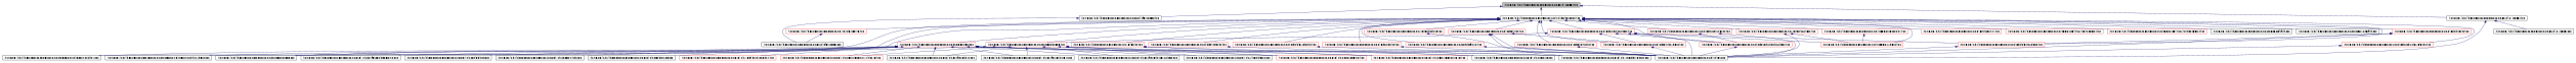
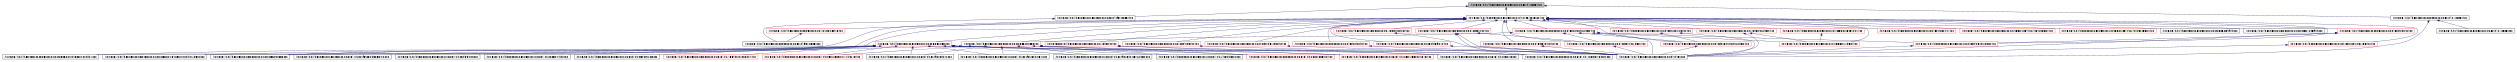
  digraph {
    node [color=red fillcolor=white fontname=Helvetica fontsize=10 shape=record style=filled]
    edge [color=midnightblue dir=back fontname=Helvetica fontsize=10 labelfontname=Helvetica labelfontsize=10 style=solid]
    n1 [color=black fillcolor=grey75 fontcolor=black height=0.2 label="/home/travis/build/espressopp/espressopp/src/esutil/Logger.hpp" width=0.4]
    n2 [color=black height=0.2 label="/home/travis/build/espressopp/espressopp/src/esutil/GenLogger.hpp" width=0.4]
    n3 [color=black height=0.2 label="/home/travis/build/espressopp/espressopp/src/esutil/PyLogger.hpp" width=0.4]
    n4 [color=black height=0.2 label="/home/travis/build/espressopp/espressopp/src/include/log4espp.hpp" width=0.4]
    n5 [color=black height=0.2 label="/home/travis/build/espressopp/espressopp/src/esutil/GenLogger.cpp" width=0.4]
    n6 [color=black height=0.2 label="/home/travis/build/espressopp/espressopp/src/bindings.cpp" width=0.4]
    n7 [color=black height=0.2 label="/home/travis/build/espressopp/espressopp/src/esutil/PyLogger.cpp" width=0.4]
    n8 [height=0.2 label="/home/travis/build/espressopp/espressopp/src/bc/BC.espressopp" width=0.4]
    n9 [color=black height=0.2 label="/home/travis/build/espressopp/espressopp/src/storage/DomainDecomposition.cpp" width=0.4]
    n10 [color=black height=0.2 label="/home/travis/build/espressopp/espressopp/src/storage/DomainDecompositionAdress.cpp" width=0.4]
    n11 [color=black height=0.2 label="/home/travis/build/espressopp/espressopp/src/storage/Storage.cpp" width=0.4]
    n12 [height=0.2 label="/home/travis/build/espressopp/espressopp/src/storage/Storage.hpp" width=0.4]
    n13 [height=0.2 label="/home/travis/build/espressopp/espressopp/src/FixedListComm.hpp" width=0.4]
    n14 [height=0.2 label="/home/travis/build/espressopp/espressopp/src/FixedPairDistList.hpp" width=0.4]
    n15 [height=0.2 label="/home/travis/build/espressopp/espressopp/src/FixedPairList.hpp" width=0.4]
    n16 [height=0.2 label="/home/travis/build/espressopp/espressopp/src/FixedPairListAdress.hpp" width=0.4]
    n17 [height=0.2 label="/home/travis/build/espressopp/espressopp/src/FixedTupleListAdress.hpp" width=0.4]
    n18 [height=0.2 label="/home/travis/build/espressopp/espressopp/src/FixedQuadrupleListAdress.hpp" width=0.4]
    n19 [height=0.2 label="/home/travis/build/espressopp/espressopp/src/FixedTripleListAdress.hpp" width=0.4]
    n20 [height=0.2 label="/home/travis/build/espressopp/espressopp/src/integrator/Adress.hpp" width=0.4]
    n21 [height=0.2 label="/home/travis/build/espressopp/espressopp/src/FixedQuadrupleAngleList.hpp" width=0.4]
    n22 [height=0.2 label="/home/travis/build/espressopp/espressopp/src/FixedQuadrupleList.hpp" width=0.4]
    n23 [height=0.2 label="/home/travis/build/espressopp/espressopp/src/FixedSingleList.hpp" width=0.4]
    n24 [height=0.2 label="/home/travis/build/espressopp/espressopp/src/FixedTripleAngleList.hpp" width=0.4]
    n25 [height=0.2 label="/home/travis/build/espressopp/espressopp/src/FixedTripleList.hpp" width=0.4]
    n26 [height=0.2 label="/home/travis/build/espressopp/espressopp/src/FixedTupleList.hpp" width=0.4]
    n27 [height=0.2 label="/home/travis/build/espressopp/espressopp/src/include/logging.hpp" width=0.4]
    n28 [height=0.2 label="/home/travis/build/espressopp/espressopp/src/integrator/Extension.hpp" width=0.4]
    n29 [height=0.2 label="/home/travis/build/espressopp/espressopp/src/ParticleGroup.hpp" width=0.4]
    n30 [height=0.2 label="/home/travis/build/espressopp/espressopp/src/iterator/CellListAllPairsIterator.hpp" width=0.4]
    n31 [height=0.2 label="/home/travis/build/espressopp/espressopp/src/iterator/CellListAllTriplesIterator.hpp" width=0.4]
    n32 [color=black height=0.2 label="/home/travis/build/espressopp/espressopp/src/storage/CellGrid.cpp" width=0.4]
    n33 [color=black height=0.2 label="/home/travis/build/espressopp/espressopp/src/storage/NodeGrid.cpp" width=0.4]
-   n34 [height=0.2 label="/home/travis/build/espressopp/espressopp/src/VerletList.hpp" width=0.4]
+   n34 [height=0.2 label="/home/iterator/build/espressopp/espressopp/src/VerletList.hpp" width=0.4]
    n35 [height=0.2 label="/home/travis/build/espressopp/espressopp/src/VerletListAdress.hpp" width=0.4]
    n36 [height=0.2 label="/home/travis/build/espressopp/espressopp/src/VerletListTriple.hpp" width=0.4]
    n37 [color=black height=0.2 label="/home/travis/build/espressopp/espressopp/src/analysis/AllParticlePos.cpp" width=0.4]
    n38 [height=0.2 label="/home/travis/build/espressopp/espressopp/src/analysis/PressureTensor.hpp" width=0.4]
    n39 [height=0.2 label="/home/travis/build/espressopp/espressopp/src/analysis/PressureTensorLayer.hpp" width=0.4]
    n40 [height=0.2 label="/home/travis/build/espressopp/espressopp/src/analysis/PressureTensorMultiLayer.hpp" width=0.4]
    n41 [height=0.2 label="/home/travis/build/espressopp/espressopp/src/analysis/NeighborFluctuation.hpp" width=0.4]
    n42 [color=black height=0.2 label="/home/travis/build/espressopp/espressopp/src/analysis/ConfigsParticleDecomp.cpp" width=0.4]
    n43 [color=black height=0.2 label="/home/travis/build/espressopp/espressopp/src/analysis/Configurations.cpp" width=0.4]
    n44 [color=black height=0.2 label="/home/travis/build/espressopp/espressopp/src/analysis/ConfigurationsExt.cpp" width=0.4]
    n45 [color=black height=0.2 label="/home/travis/build/espressopp/espressopp/src/analysis/ConfigurationsExtAdress.cpp" width=0.4]
    n46 [color=black height=0.2 label="/home/travis/build/espressopp/espressopp/src/analysis/IntraChainDistSq.cpp" width=0.4]
    n47 [color=black height=0.2 label="/home/travis/build/espressopp/espressopp/src/analysis/Pressure.cpp" width=0.4]
    n48 [color=black height=0.2 label="/home/travis/build/espressopp/espressopp/src/analysis/RadialDistrF.cpp" width=0.4]
    n49 [color=black height=0.2 label="/home/travis/build/espressopp/espressopp/src/analysis/RDFatomistic.cpp" width=0.4]
    n50 [color=black height=0.2 label="/home/travis/build/espressopp/espressopp/src/analysis/StaticStructF.cpp" width=0.4]
    n1 -> n2
    n1 -> n3
    n1 -> n4
    n2 -> n5
    n3 -> n6
    n3 -> n7
    n4 -> n8
    n4 -> n9
    n4 -> n10
    n4 -> n11
    n4 -> n12
    n4 -> n13
    n4 -> n14
    n4 -> n15
    n4 -> n16
    n4 -> n17
    n4 -> n18
    n4 -> n19
    n4 -> n20
    n4 -> n21
    n4 -> n22
    n4 -> n23
    n4 -> n24
    n4 -> n25
    n4 -> n26
    n4 -> n27
    n4 -> n28
    n4 -> n29
    n4 -> n30
    n4 -> n31
    n4 -> n32
    n4 -> n33
    n4 -> n34
    n4 -> n35
    n4 -> n36
    n8 -> n9
    n8 -> n10
    n8 -> n11
    n8 -> n37
    n8 -> n38
    n8 -> n39
    n8 -> n40
    n8 -> n41
    n8 -> n42
    n8 -> n43
    n8 -> n44
    n8 -> n45
    n8 -> n46
    n8 -> n47
    n8 -> n48
    n8 -> n49
    n8 -> n50
    n12 -> n11
    n12 -> n37
    n12 -> n38
    n12 -> n39
    n12 -> n40
    n12 -> n43
    n12 -> n44
    n12 -> n45
    n12 -> n46
    n14 -> n6
    n15 -> n6
    n15 -> n16
    n15 -> n46
    n16 -> n6
    n17 -> n6
    n17 -> n12
    n17 -> n16
    n17 -> n18
    n17 -> n19
    n17 -> n20
    n18 -> n6
    n19 -> n6
    n21 -> n6
    n22 -> n6
    n22 -> n18
    n23 -> n6
    n24 -> n6
    n25 -> n6
    n25 -> n19
    n26 -> n6
    n27 -> n5
    n28 -> n20
    n29 -> n6
    n34 -> n6
    n34 -> n47
    n35 -> n6
    n35 -> n20
    n36 -> n6
  }
